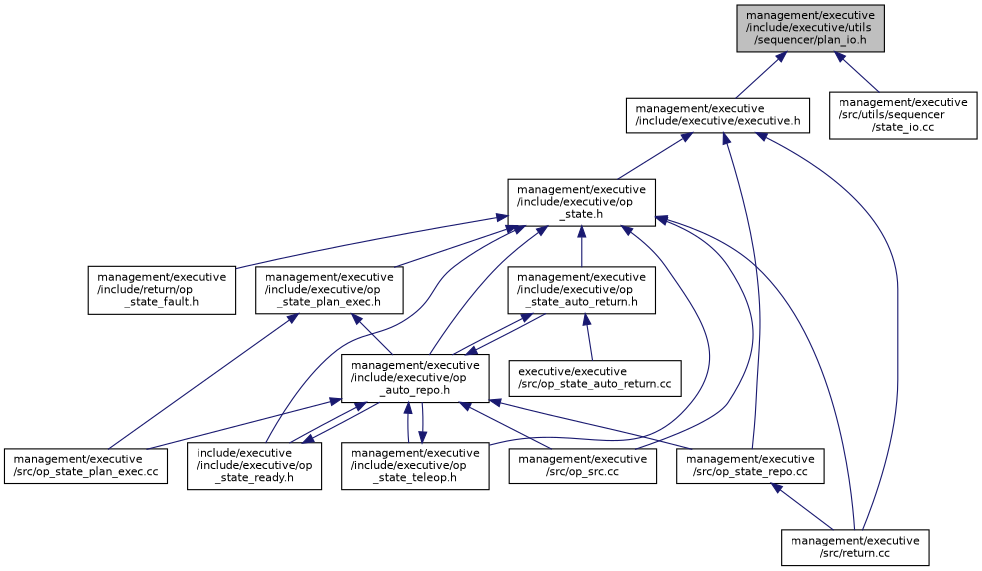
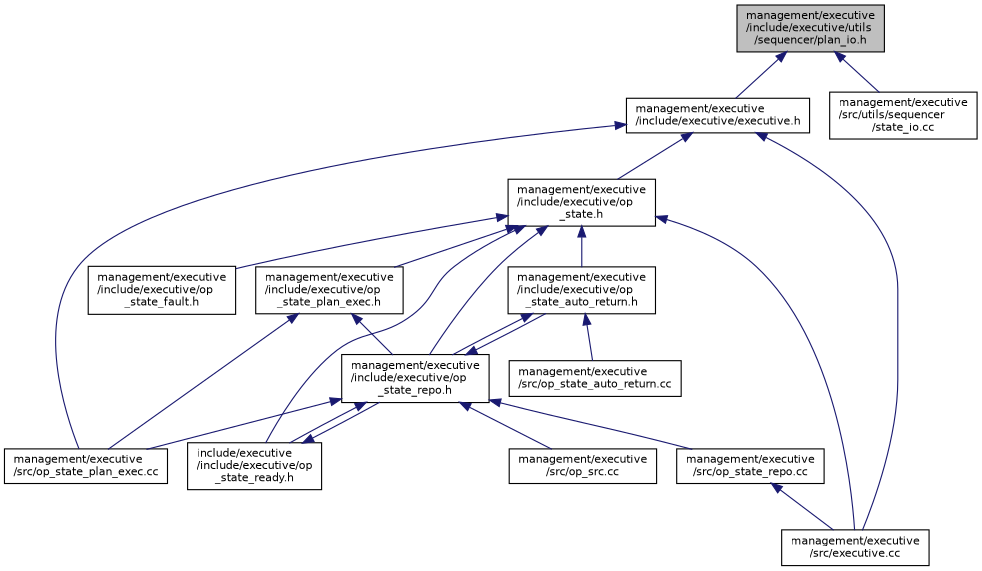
  digraph {
    node [color=black fillcolor=white fontname=Helvetica fontsize=10 shape=record style=filled]
    edge [color=midnightblue dir=back fontname=Helvetica fontsize=10 labelfontname=Helvetica labelfontsize=10 style=solid]
    n1 [fillcolor=grey75 fontcolor=black height=0.2 label="management/executive\l/include/executive/utils\l/sequencer/plan_io.h" width=0.4]
    n2 [height=0.2 label="management/executive\l/include/executive/executive.h" width=0.4]
    n3 [height=0.2 label="management/executive\l/src/utils/sequencer\l/state_io.cc" width=0.4]
    n4 [height=0.2 label="management/executive\l/include/executive/op\l_state.h" width=0.4]
-   n5 [height=0.2 label="management/executive\l/src/return.cc" width=0.4]
+   n5 [height=0.2 label="management/executive\l/src/executive.cc" width=0.4]
    n6 [height=0.2 label="management/executive\l/src/op_state_plan_exec.cc" width=0.4]
    n7 [height=0.2 label="management/executive\l/include/executive/op\l_state_auto_return.h" width=0.4]
-   n8 [height=0.2 label="management/executive\l/include/executive/op\l_auto_repo.h" width=0.4]
+   n8 [height=0.2 label="management/executive\l/include/executive/op\l_state_repo.h" width=0.4]
    n9 [height=0.2 label="include/executive\l/include/executive/op\l_state_ready.h" width=0.4]
-   n10 [height=0.2 label="management/executive\l/include/executive/op\l_state_teleop.h" width=0.4]
    n11 [height=0.2 label="management/executive\l/src/op_src.cc" width=0.4]
-   n12 [height=0.2 label="management/executive\l/include/return/op\l_state_fault.h" width=0.4]
+   n12 [height=0.2 label="management/executive\l/include/executive/op\l_state_fault.h" width=0.4]
    n13 [height=0.2 label="management/executive\l/include/executive/op\l_state_plan_exec.h" width=0.4]
-   n14 [height=0.2 label="executive/executive\l/src/op_state_auto_return.cc" width=0.4]
+   n14 [height=0.2 label="management/executive\l/src/op_state_auto_return.cc" width=0.4]
    n15 [height=0.2 label="management/executive\l/src/op_state_repo.cc" width=0.4]
    n1 -> n2
    n1 -> n3
    n2 -> n4
    n2 -> n5
-   n2 -> n15
+   n2 -> n6
    n4 -> n5
    n4 -> n7
    n4 -> n8
    n4 -> n9
-   n4 -> n10
-   n4 -> n11
    n4 -> n12
    n4 -> n13
    n7 -> n8
    n7 -> n14
    n8 -> n6
    n8 -> n7
    n8 -> n9
-   n8 -> n10
    n8 -> n11
    n8 -> n15
    n9 -> n8
-   n10 -> n8
    n13 -> n6
    n13 -> n8
    n15 -> n5
  }
